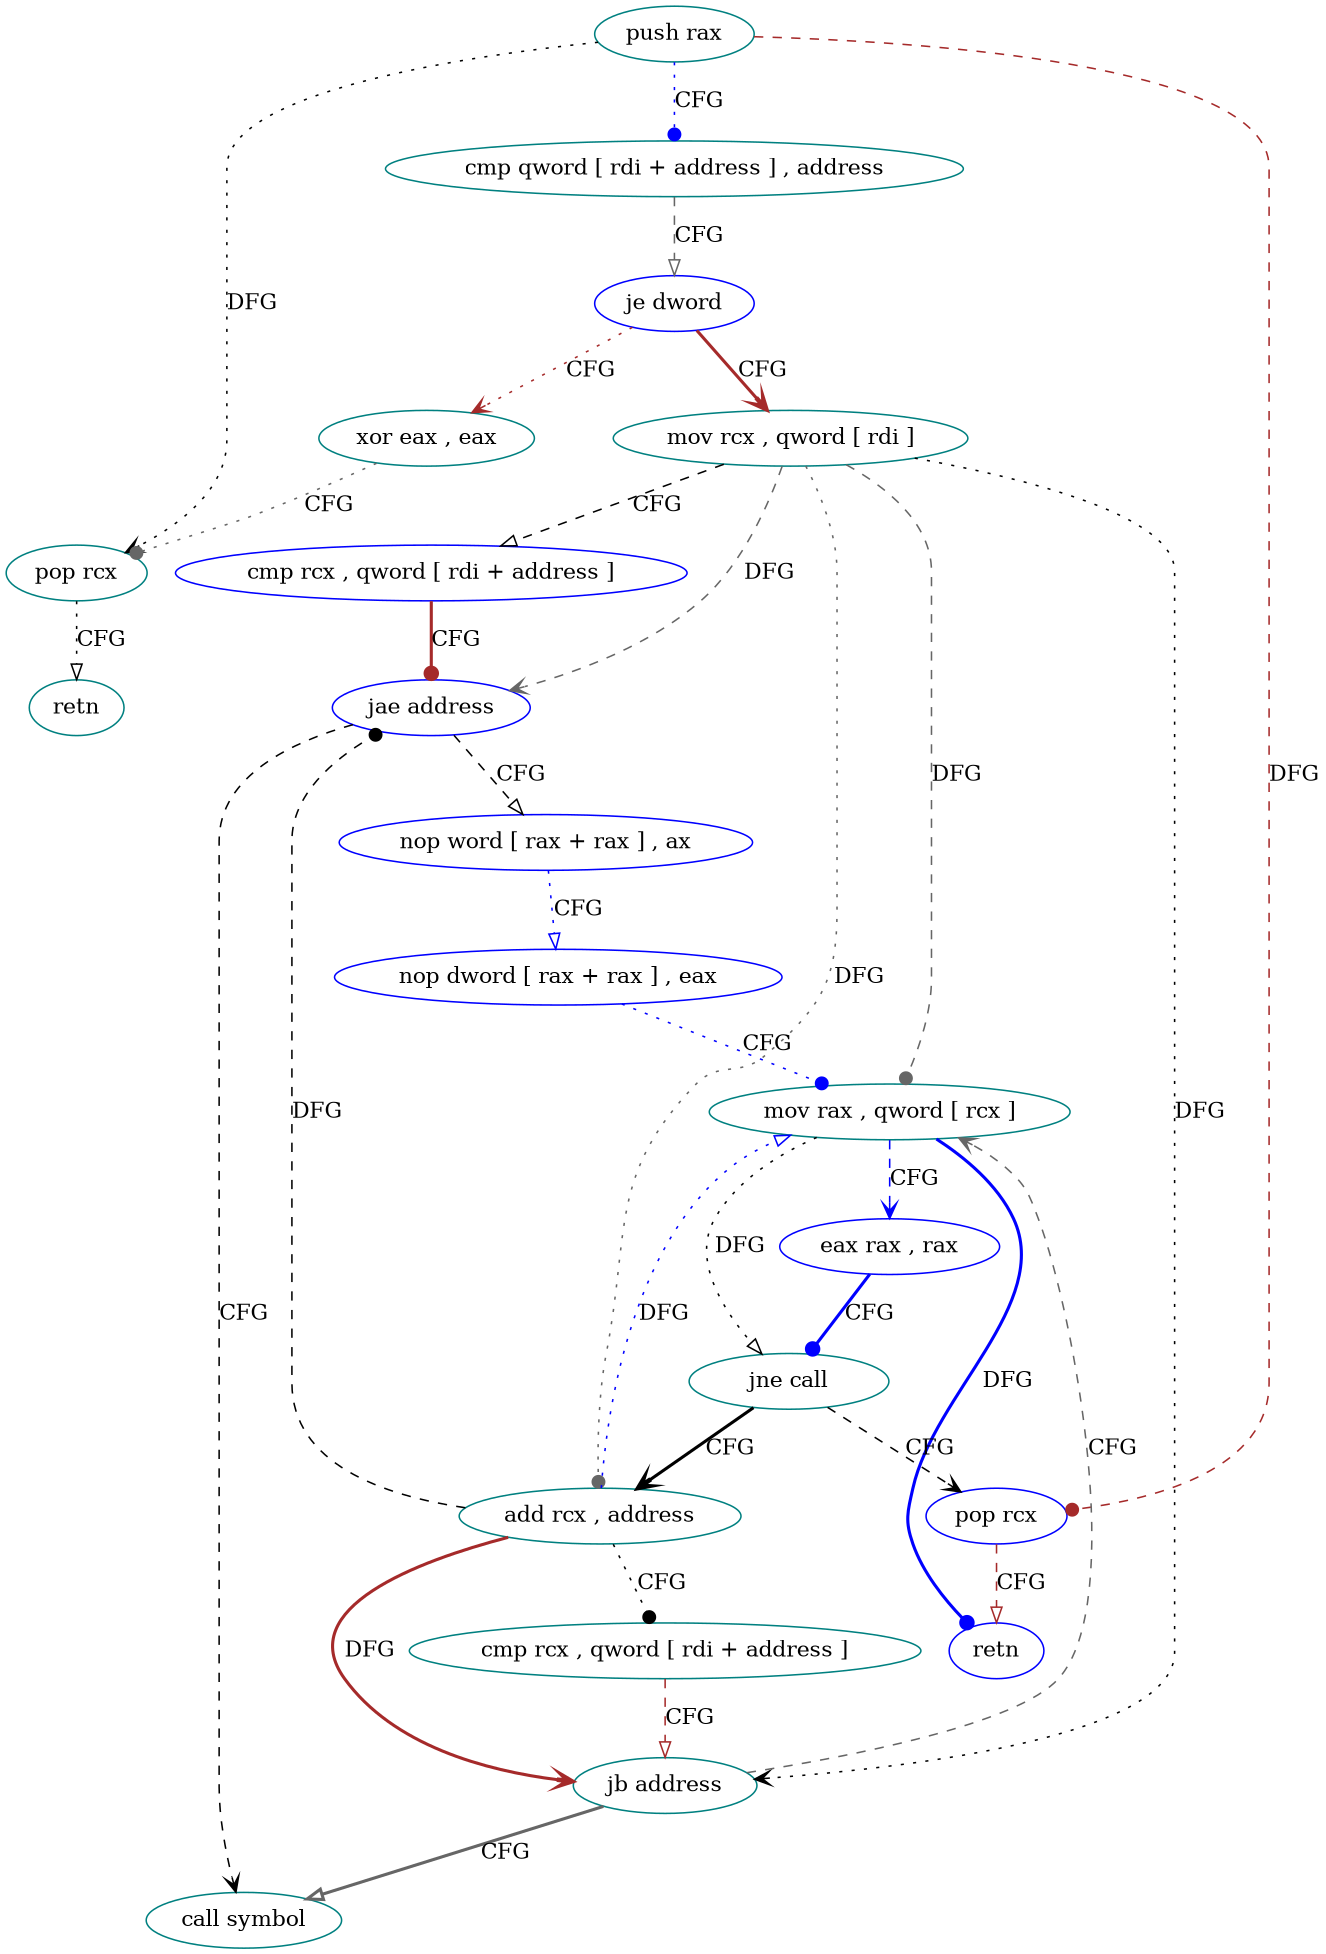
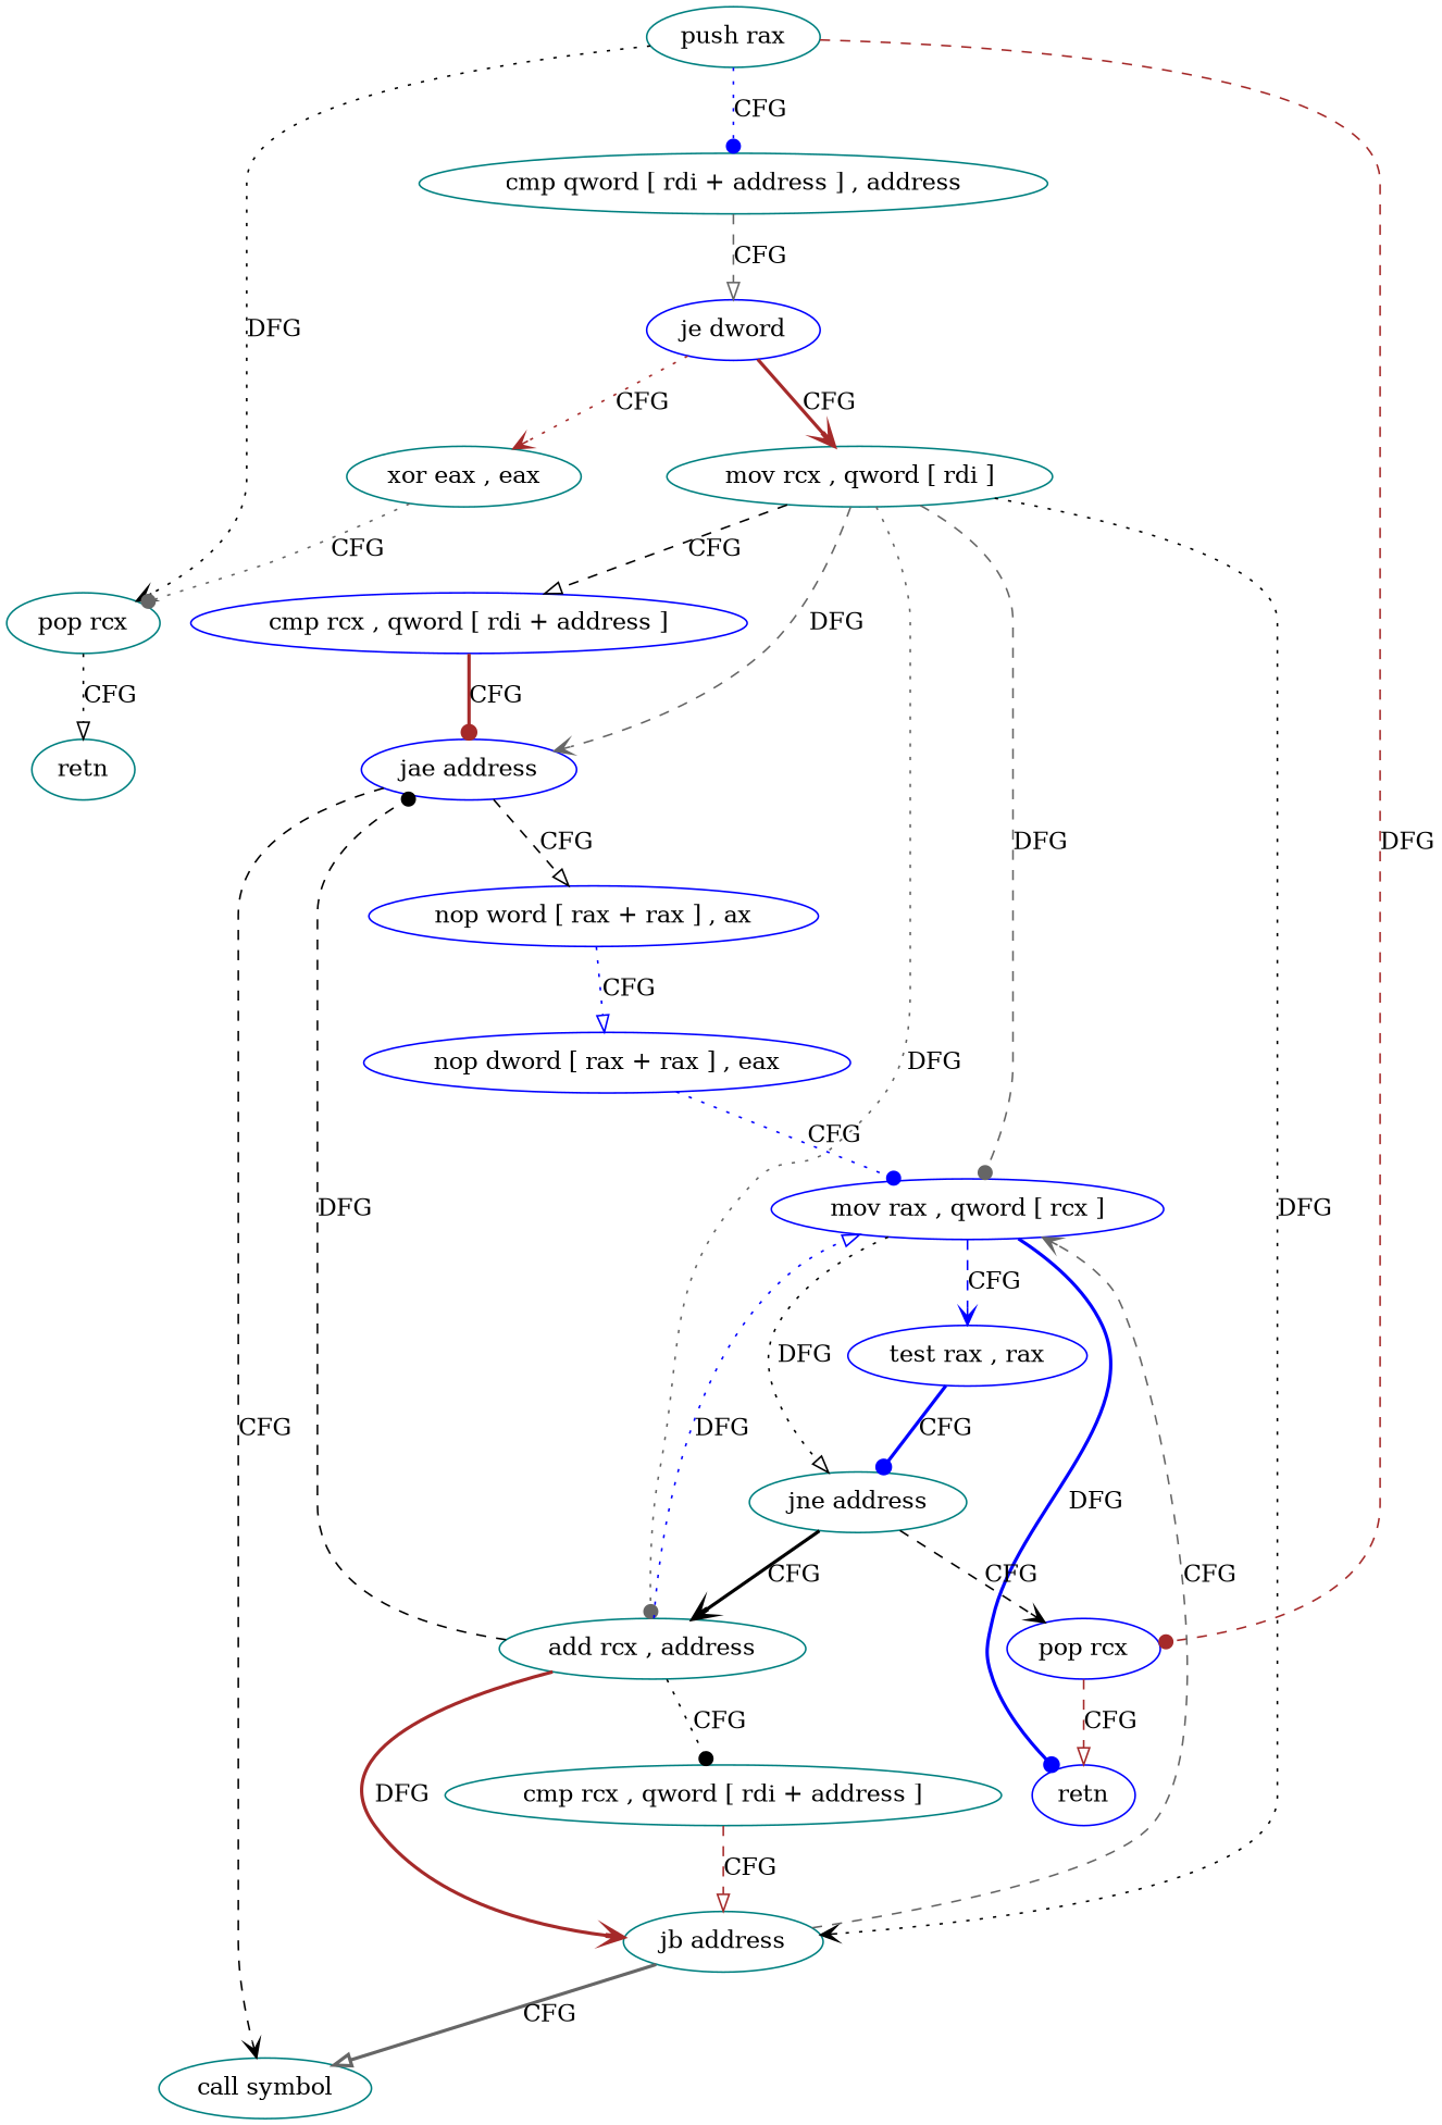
  digraph {
    node [color=teal]
    edge [arrowhead=dot color=black style=dashed]
    n1 [label="push rax"]
    n2 [label="cmp qword [ rdi + address ] , address"]
    n3 [label="pop rcx"]
    n4 [color=blue label="pop rcx"]
    n5 [color=blue label="je dword"]
    n6 [label=retn]
    n7 [color=blue label=retn]
    n8 [label="xor eax , eax"]
    n9 [label="mov rcx , qword [ rdi ]"]
    n10 [color=blue label="cmp rcx , qword [ rdi + address ]"]
    n11 [color=blue label="jae address"]
-   n12 [label="mov rax , qword [ rcx ]"]
+   n12 [color=blue label="mov rax , qword [ rcx ]"]
    n13 [label="add rcx , address"]
    n14 [label="jb address"]
    n15 [label="call symbol"]
    n16 [color=blue label="nop word [ rax + rax ] , ax"]
-   n17 [color=blue label="eax rax , rax"]
-   n18 [label="jne call"]
+   n17 [color=blue label="test rax , rax"]
+   n18 [label="jne address"]
    n19 [label="cmp rcx , qword [ rdi + address ]"]
    n20 [color=blue label="nop dword [ rax + rax ] , eax"]
    n1 -> n2 [color=blue label=CFG style=dotted]
    n1 -> n3 [arrowhead=vee label=DFG style=dotted]
    n1 -> n4 [color=brown label=DFG]
    n2 -> n5 [arrowhead=onormal color=gray40 label=CFG]
    n3 -> n6 [arrowhead=onormal label=CFG style=dotted]
    n4 -> n7 [arrowhead=onormal color=brown label=CFG]
    n5 -> n8 [arrowhead=vee color=brown label=CFG style=dotted]
    n5 -> n9 [arrowhead=vee color=brown label=CFG style=bold]
    n8 -> n3 [color=gray40 label=CFG style=dotted]
    n9 -> n10 [arrowhead=onormal label=CFG]
    n9 -> n11 [arrowhead=vee color=gray40 label=DFG]
    n9 -> n12 [color=gray40 label=DFG]
    n9 -> n13 [color=gray40 label=DFG style=dotted]
    n9 -> n14 [arrowhead=vee label=DFG style=dotted]
    n10 -> n11 [color=brown label=CFG style=bold]
    n11 -> n15 [arrowhead=vee label=CFG]
    n11 -> n16 [arrowhead=onormal label=CFG]
    n12 -> n7 [color=blue label=DFG style=bold]
    n12 -> n17 [arrowhead=vee color=blue label=CFG]
    n12 -> n18 [arrowhead=onormal label=DFG style=dotted]
    n13 -> n11 [label=DFG]
    n13 -> n12 [arrowhead=onormal color=blue label=DFG style=dotted]
    n13 -> n14 [arrowhead=vee color=brown label=DFG style=bold]
    n13 -> n19 [label=CFG style=dotted]
    n14 -> n12 [arrowhead=vee color=gray40 label=CFG]
    n14 -> n15 [arrowhead=onormal color=gray40 label=CFG style=bold]
    n16 -> n20 [arrowhead=onormal color=blue label=CFG style=dotted]
    n17 -> n18 [color=blue label=CFG style=bold]
    n18 -> n4 [arrowhead=vee label=CFG]
    n18 -> n13 [arrowhead=vee label=CFG style=bold]
    n19 -> n14 [arrowhead=onormal color=brown label=CFG]
    n20 -> n12 [color=blue label=CFG style=dotted]
  }
